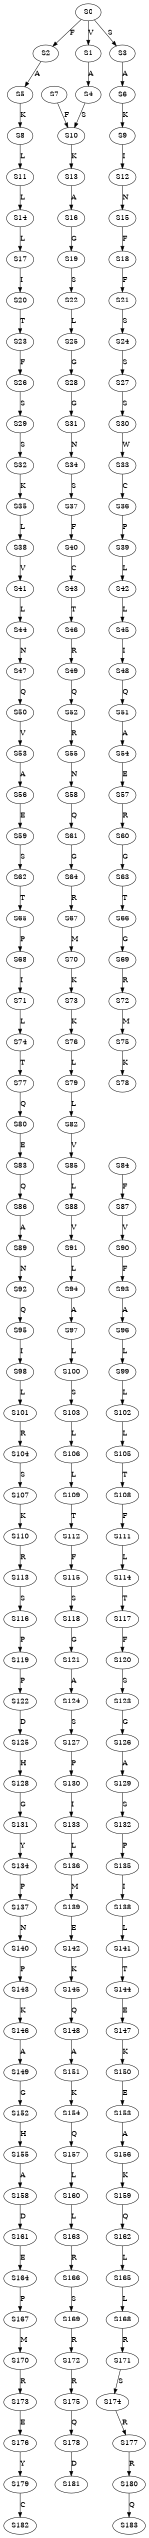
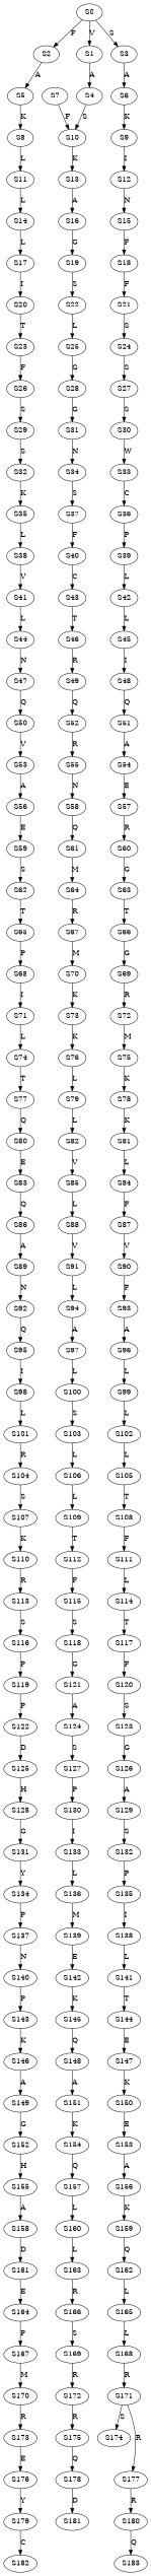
  strict digraph {
    S0
    S1
    S2
    S3
    S4
    S5
    S6
    S10
    S8
    S9
    S7
    S11
    S12
    S13
    S14
    S15
    S16
    S17
    S18
    S19
    S20
    S21
    S22
    S23
    S24
    S25
    S26
    S27
    S28
    S29
    S30
    S31
    S32
    S33
    S34
    S35
    S36
    S37
    S38
    S39
    S40
    S41
    S42
    S43
    S44
    S45
    S46
    S47
    S48
    S49
    S50
    S51
    S52
    S53
    S54
    S55
    S56
    S57
    S58
    S59
    S60
    S61
    S62
    S63
    S64
    S65
    S66
    S67
    S68
    S69
    S70
    S71
    S72
    S73
    S74
    S75
    S76
    S77
    S78
    S79
    S80
+   S81
    S82
    S83
    S84
    S85
    S86
    S87
    S88
    S89
    S90
    S91
    S92
    S93
    S94
    S95
    S96
    S97
    S98
    S99
    S100
    S101
    S102
    S103
    S104
    S105
    S106
    S107
    S108
    S109
    S110
    S111
    S112
    S113
    S114
    S115
    S116
    S117
    S118
    S119
    S120
    S121
    S122
    S123
    S124
    S125
    S126
    S127
    S128
    S129
    S130
    S131
    S132
    S133
    S134
    S135
    S136
    S137
    S138
    S139
    S140
    S141
    S142
    S143
    S144
    S145
    S146
    S147
    S148
    S149
    S150
    S151
    S152
    S153
    S154
    S155
    S156
    S157
    S158
    S159
    S160
    S161
    S162
    S163
    S164
    S165
    S166
    S167
    S168
    S169
    S170
    S171
    S172
    S173
    S174
    S175
    S176
    S177
    S178
    S179
    S180
    S181
    S182
    S183
    S0 -> S1 [label=V]
    S0 -> S2 [label=F]
    S0 -> S3 [label=S]
    S1 -> S4 [label=A]
    S2 -> S5 [label=A]
    S3 -> S6 [label=A]
    S4 -> S10 [label=S]
    S5 -> S8 [label=K]
    S6 -> S9 [label=K]
    S10 -> S13 [label=K]
    S8 -> S11 [label=L]
    S9 -> S12 [label=I]
    S7 -> S10 [label=F]
    S11 -> S14 [label=L]
    S12 -> S15 [label=N]
    S13 -> S16 [label=A]
    S14 -> S17 [label=L]
    S15 -> S18 [label=F]
    S16 -> S19 [label=G]
    S17 -> S20 [label=I]
    S18 -> S21 [label=F]
    S19 -> S22 [label=S]
    S20 -> S23 [label=T]
    S21 -> S24 [label=S]
    S22 -> S25 [label=L]
    S23 -> S26 [label=F]
    S24 -> S27 [label=S]
    S25 -> S28 [label=G]
    S26 -> S29 [label=S]
    S27 -> S30 [label=S]
    S28 -> S31 [label=G]
    S29 -> S32 [label=S]
    S30 -> S33 [label=W]
    S31 -> S34 [label=N]
    S32 -> S35 [label=K]
    S33 -> S36 [label=C]
    S34 -> S37 [label=S]
    S35 -> S38 [label=L]
    S36 -> S39 [label=P]
    S37 -> S40 [label=F]
    S38 -> S41 [label=V]
    S39 -> S42 [label=L]
    S40 -> S43 [label=C]
    S41 -> S44 [label=L]
    S42 -> S45 [label=L]
    S43 -> S46 [label=T]
    S44 -> S47 [label=N]
    S45 -> S48 [label=I]
    S46 -> S49 [label=R]
    S47 -> S50 [label=Q]
    S48 -> S51 [label=Q]
    S49 -> S52 [label=Q]
    S50 -> S53 [label=V]
    S51 -> S54 [label=A]
    S52 -> S55 [label=R]
    S53 -> S56 [label=A]
    S54 -> S57 [label=E]
    S55 -> S58 [label=N]
    S56 -> S59 [label=E]
    S57 -> S60 [label=R]
    S58 -> S61 [label=Q]
    S59 -> S62 [label=S]
    S60 -> S63 [label=G]
-   S61 -> S64 [label=G]
+   S61 -> S64 [label=M]
    S62 -> S65 [label=T]
    S63 -> S66 [label=T]
    S64 -> S67 [label=R]
    S65 -> S68 [label=P]
    S66 -> S69 [label=G]
    S67 -> S70 [label=M]
    S68 -> S71 [label=I]
    S69 -> S72 [label=R]
    S70 -> S73 [label=K]
    S71 -> S74 [label=L]
    S72 -> S75 [label=M]
    S73 -> S76 [label=K]
    S74 -> S77 [label=T]
    S75 -> S78 [label=K]
    S76 -> S79 [label=L]
    S77 -> S80 [label=Q]
+   S78 -> S81 [label=K]
    S79 -> S82 [label=L]
    S80 -> S83 [label=E]
+   S81 -> S84 [label=L]
    S82 -> S85 [label=V]
    S83 -> S86 [label=Q]
    S84 -> S87 [label=F]
    S85 -> S88 [label=L]
    S86 -> S89 [label=A]
    S87 -> S90 [label=V]
    S88 -> S91 [label=V]
    S89 -> S92 [label=N]
    S90 -> S93 [label=F]
    S91 -> S94 [label=L]
    S92 -> S95 [label=Q]
    S93 -> S96 [label=A]
    S94 -> S97 [label=A]
    S95 -> S98 [label=I]
    S96 -> S99 [label=L]
    S97 -> S100 [label=L]
    S98 -> S101 [label=L]
    S99 -> S102 [label=L]
    S100 -> S103 [label=S]
    S101 -> S104 [label=R]
    S102 -> S105 [label=L]
    S103 -> S106 [label=L]
    S104 -> S107 [label=S]
    S105 -> S108 [label=T]
    S106 -> S109 [label=L]
    S107 -> S110 [label=K]
    S108 -> S111 [label=F]
    S109 -> S112 [label=T]
    S110 -> S113 [label=R]
    S111 -> S114 [label=L]
    S112 -> S115 [label=F]
    S113 -> S116 [label=S]
    S114 -> S117 [label=T]
    S115 -> S118 [label=S]
    S116 -> S119 [label=P]
    S117 -> S120 [label=F]
    S118 -> S121 [label=G]
    S119 -> S122 [label=P]
    S120 -> S123 [label=S]
    S121 -> S124 [label=A]
    S122 -> S125 [label=D]
    S123 -> S126 [label=G]
    S124 -> S127 [label=S]
    S125 -> S128 [label=H]
    S126 -> S129 [label=A]
    S127 -> S130 [label=P]
    S128 -> S131 [label=G]
    S129 -> S132 [label=S]
    S130 -> S133 [label=I]
    S131 -> S134 [label=Y]
    S132 -> S135 [label=P]
    S133 -> S136 [label=L]
    S134 -> S137 [label=P]
    S135 -> S138 [label=I]
    S136 -> S139 [label=M]
    S137 -> S140 [label=N]
    S138 -> S141 [label=L]
    S139 -> S142 [label=E]
    S140 -> S143 [label=P]
    S141 -> S144 [label=T]
    S142 -> S145 [label=K]
    S143 -> S146 [label=K]
    S144 -> S147 [label=E]
    S145 -> S148 [label=Q]
    S146 -> S149 [label=A]
    S147 -> S150 [label=K]
    S148 -> S151 [label=A]
    S149 -> S152 [label=G]
    S150 -> S153 [label=E]
    S151 -> S154 [label=K]
    S152 -> S155 [label=H]
    S153 -> S156 [label=A]
    S154 -> S157 [label=Q]
    S155 -> S158 [label=A]
    S156 -> S159 [label=K]
    S157 -> S160 [label=L]
    S158 -> S161 [label=D]
    S159 -> S162 [label=Q]
    S160 -> S163 [label=L]
    S161 -> S164 [label=E]
    S162 -> S165 [label=L]
    S163 -> S166 [label=R]
    S164 -> S167 [label=P]
    S165 -> S168 [label=L]
    S166 -> S169 [label=S]
    S167 -> S170 [label=M]
    S168 -> S171 [label=R]
    S169 -> S172 [label=R]
    S170 -> S173 [label=R]
    S171 -> S174 [label=S]
    S172 -> S175 [label=R]
    S173 -> S176 [label=E]
-   S174 -> S177 [label=R]
+   S171 -> S177 [label=R]
    S175 -> S178 [label=Q]
    S176 -> S179 [label=Y]
    S177 -> S180 [label=R]
    S178 -> S181 [label=D]
    S179 -> S182 [label=C]
    S180 -> S183 [label=Q]
  }
